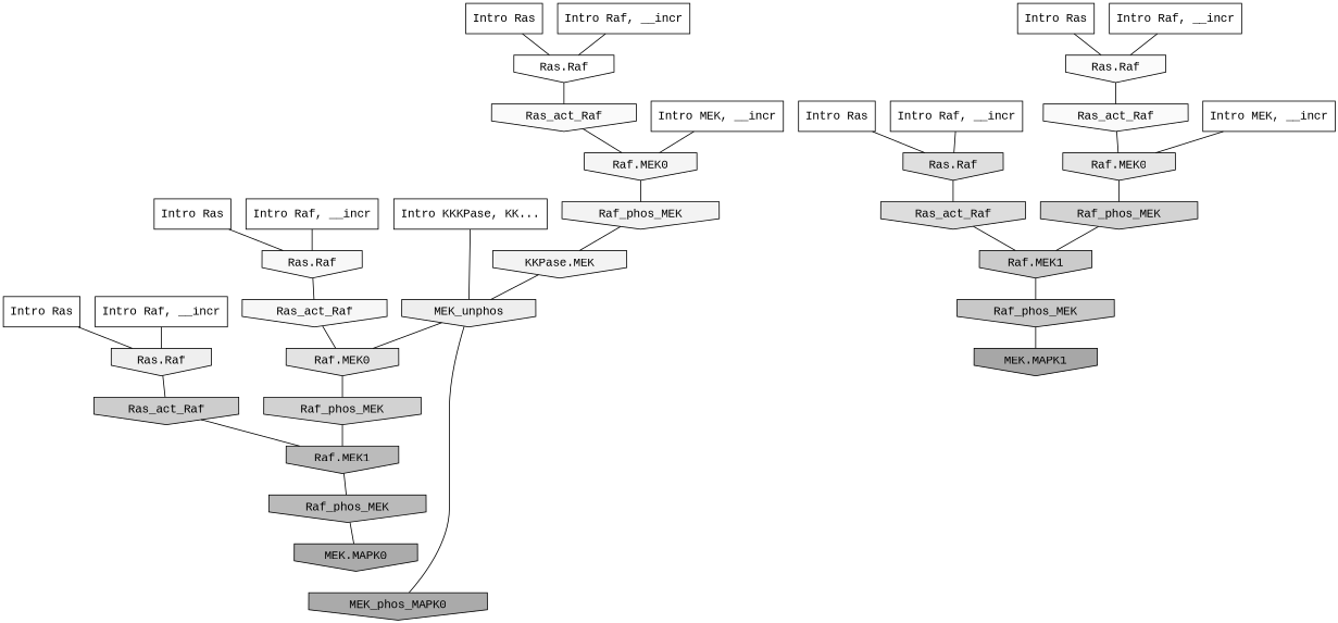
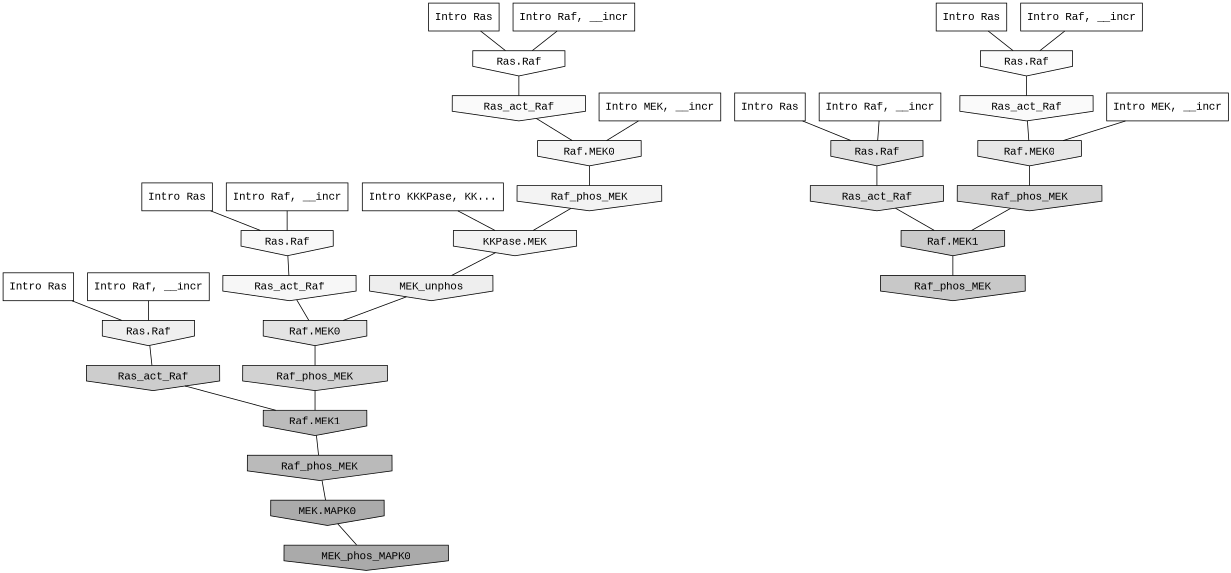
  digraph {
    fontname="Liberation Mono"
    rankdir=TB
    ranksep=0.30
    node [fillcolor="0.000 0.000 1.000" fontname="Liberation Mono" shape=invhouse style=filled]
    edge [color="0.000 0.000 0.000" dir=none fontname="Liberation Mono"]
    n1 [label="Intro Ras" shape=rectangle]
    n2 [label="Ras.Raf"]
    n3 [fillcolor="0.000 0.000 0.980" label=Ras_act_Raf]
    n4 [label="Intro Ras" shape=rectangle]
    n5 [fillcolor="0.000 0.000 0.873" label="Ras.Raf"]
    n6 [fillcolor="0.000 0.000 0.865" label=Ras_act_Raf]
    n7 [label="Intro Ras" shape=rectangle]
    n8 [fillcolor="0.000 0.000 0.982" label="Ras.Raf"]
    n9 [fillcolor="0.000 0.000 0.980" label=Ras_act_Raf]
    n10 [label="Intro Ras" shape=rectangle]
    n11 [fillcolor="0.000 0.000 0.937" label="Ras.Raf"]
    n12 [fillcolor="0.000 0.000 0.803" label=Ras_act_Raf]
    n13 [label="Intro Ras" shape=rectangle]
    n14 [fillcolor="0.000 0.000 0.969" label="Ras.Raf"]
    n15 [fillcolor="0.000 0.000 0.965" label=Ras_act_Raf]
    n16 [label="Intro Raf, __incr" shape=rectangle]
    n17 [label="Intro Raf, __incr" shape=rectangle]
    n18 [label="Intro Raf, __incr" shape=rectangle]
    n19 [label="Intro Raf, __incr" shape=rectangle]
    n20 [label="Intro Raf, __incr" shape=rectangle]
    n21 [label="Intro MEK, __incr" shape=rectangle]
    n22 [fillcolor="0.000 0.000 0.905" label="Raf.MEK0"]
    n23 [fillcolor="0.000 0.000 0.825" label=Raf_phos_MEK]
    n24 [label="Intro MEK, __incr" shape=rectangle]
    n25 [fillcolor="0.000 0.000 0.960" label="Raf.MEK0"]
    n26 [fillcolor="0.000 0.000 0.952" label=Raf_phos_MEK]
    n27 [fillcolor="0.000 0.000 0.669" label="MEK.MAPK0"]
    n28 [fillcolor="0.000 0.000 0.667" label=MEK_phos_MAPK0]
    n29 [label="Intro KKKPase, KK..." shape=rectangle]
    n30 [fillcolor="0.000 0.000 0.951" label="KKPase.MEK"]
    n31 [fillcolor="0.000 0.000 0.930" label=MEK_unphos]
    n32 [fillcolor="0.000 0.000 0.887" label="Raf.MEK0"]
    n33 [fillcolor="0.000 0.000 0.824" label=Raf_phos_MEK]
    n34 [fillcolor="0.000 0.000 0.731" label="Raf.MEK1"]
    n35 [fillcolor="0.000 0.000 0.796" label="Raf.MEK1"]
    n36 [fillcolor="0.000 0.000 0.785" label=Raf_phos_MEK]
    n37 [fillcolor="0.000 0.000 0.730" label=Raf_phos_MEK]
-   n38 [fillcolor="0.000 0.000 0.655" label="MEK.MAPK1"]
    n1 -> n2
    n2 -> n3
    n3 -> n25
    n4 -> n5
    n5 -> n6
    n6 -> n35
    n7 -> n8
    n8 -> n9
    n9 -> n22
    n10 -> n11
    n11 -> n12
    n12 -> n34
    n13 -> n14
    n14 -> n15
    n15 -> n32
    n16 -> n2
    n17 -> n11
    n18 -> n14
    n19 -> n5
    n20 -> n8
    n21 -> n22
    n22 -> n23
    n23 -> n35
    n24 -> n25
    n25 -> n26
    n26 -> n30
-   n31 -> n28
-   n29 -> n31
+   n27 -> n28
+   n29 -> n30
    n30 -> n31
    n31 -> n32
    n32 -> n33
    n33 -> n34
    n34 -> n37
    n35 -> n36
-   n36 -> n38
    n37 -> n27
  }
